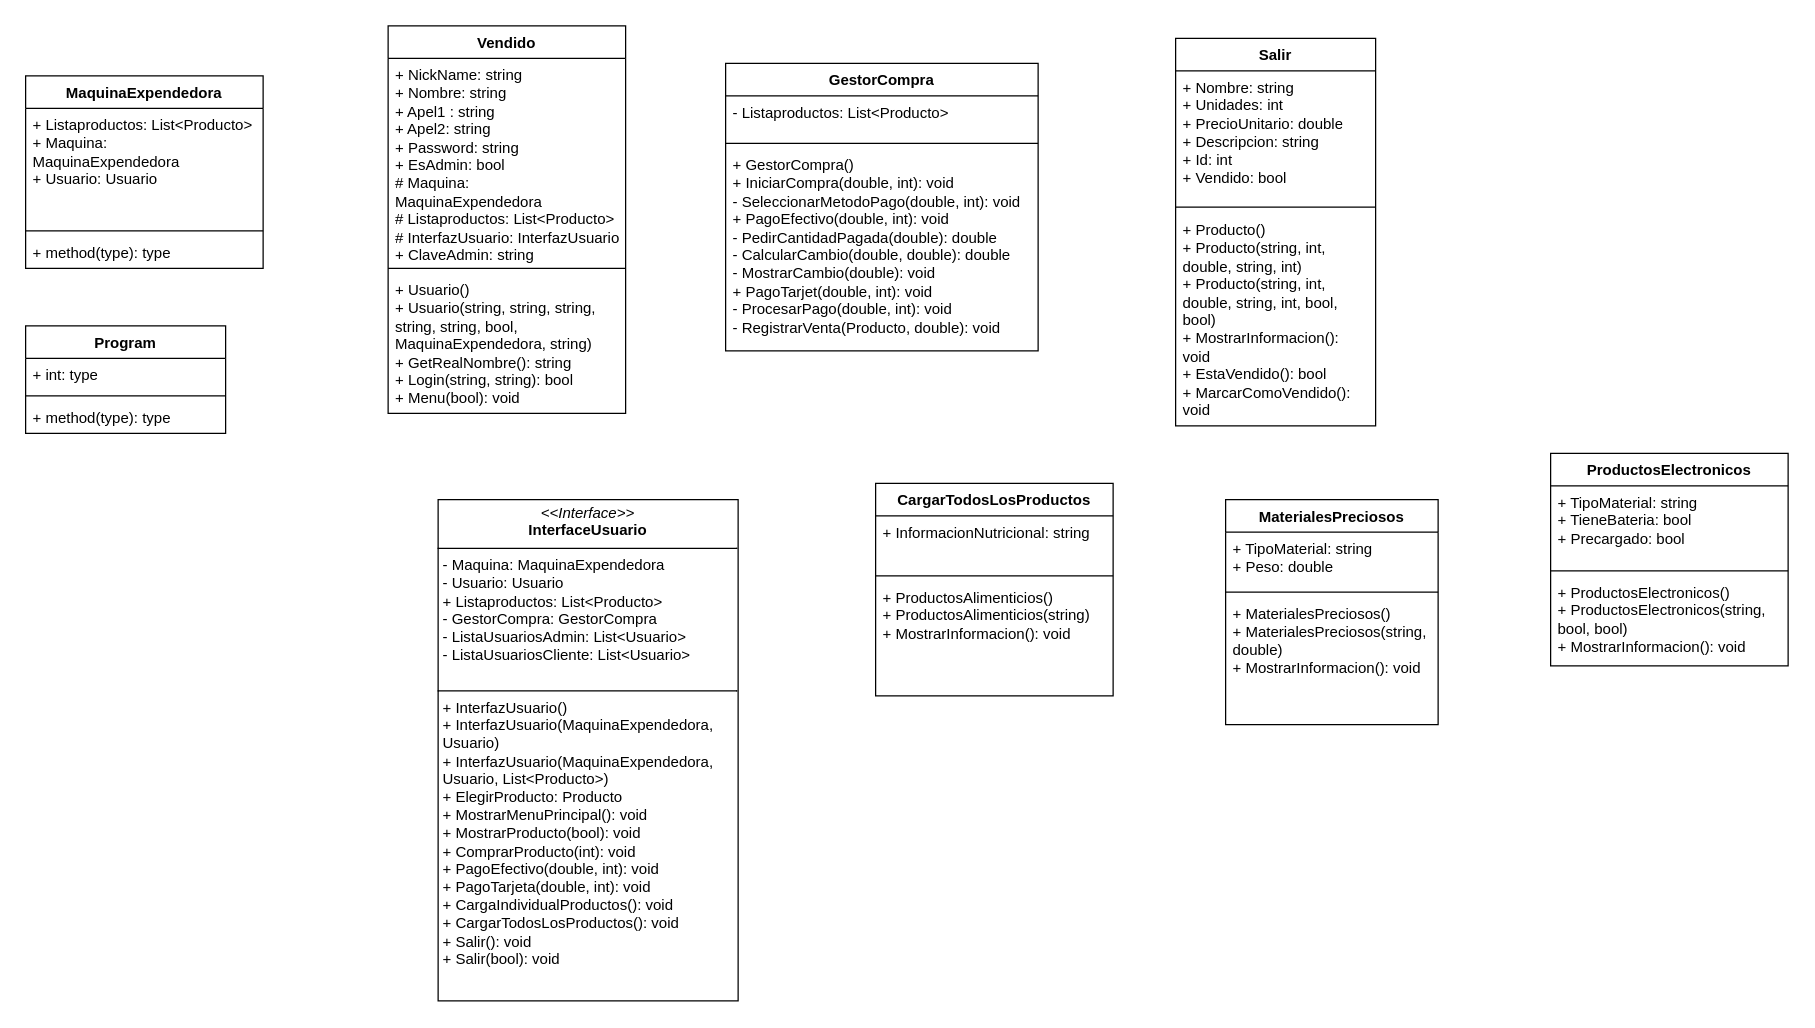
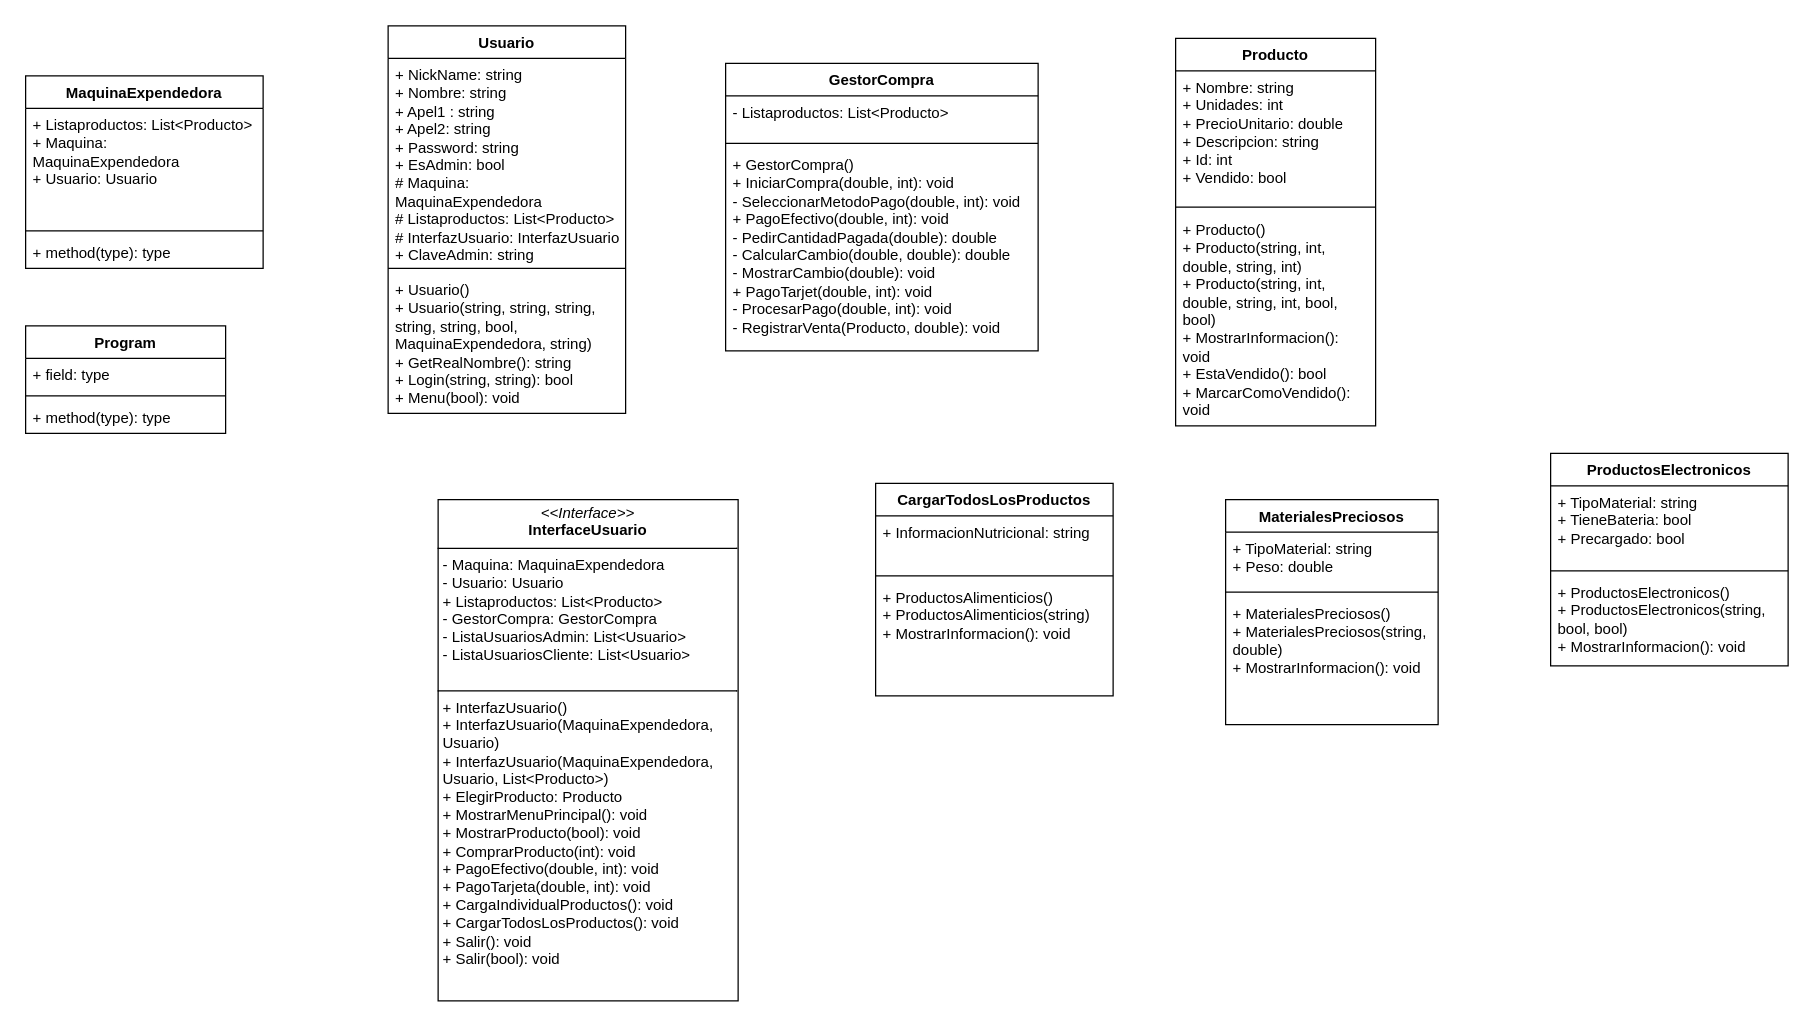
  <mxCell id="0" />
  <mxCell id="1" parent="0" />
- <mxCell id="2" value="Vendido" style="swimlane;fontStyle=1;align=center;verticalAlign=top;childLayout=stackLayout;horizontal=1;startSize=26;horizontalStack=0;resizeParent=1;resizeParentMax=0;resizeLast=0;collapsible=1;marginBottom=0;whiteSpace=wrap;html=1;" vertex="1" parent="1"><mxGeometry x="310" y="20" width="190" height="310" as="geometry" /></mxCell>
+ <mxCell id="2" value="Usuario" style="swimlane;fontStyle=1;align=center;verticalAlign=top;childLayout=stackLayout;horizontal=1;startSize=26;horizontalStack=0;resizeParent=1;resizeParentMax=0;resizeLast=0;collapsible=1;marginBottom=0;whiteSpace=wrap;html=1;" vertex="1" parent="1"><mxGeometry x="310" y="20" width="190" height="310" as="geometry" /></mxCell>
  <mxCell id="3" value="+ NickName: string&amp;nbsp;&lt;div&gt;+ Nombre: string&amp;nbsp;&lt;/div&gt;&lt;div&gt;+ Apel1 : string&lt;/div&gt;&lt;div&gt;+ Apel2: string&amp;nbsp;&lt;/div&gt;&lt;div&gt;+ Password: string&amp;nbsp;&lt;/div&gt;&lt;div&gt;+ EsAdmin: bool&lt;/div&gt;&lt;div&gt;# Maquina: MaquinaExpendedora&lt;/div&gt;&lt;div&gt;# Listaproductos: List&amp;lt;Producto&amp;gt;&lt;/div&gt;&lt;div&gt;# InterfazUsuario: InterfazUsuario&lt;/div&gt;&lt;div&gt;+ ClaveAdmin: string&lt;/div&gt;" style="text;strokeColor=none;fillColor=none;align=left;verticalAlign=top;spacingLeft=4;spacingRight=4;overflow=hidden;rotatable=0;points=[[0,0.5],[1,0.5]];portConstraint=eastwest;whiteSpace=wrap;html=1;" vertex="1" parent="2"><mxGeometry y="26" width="190" height="164" as="geometry" /></mxCell>
  <mxCell id="4" value="" style="line;strokeWidth=1;fillColor=none;align=left;verticalAlign=middle;spacingTop=-1;spacingLeft=3;spacingRight=3;rotatable=0;labelPosition=right;points=[];portConstraint=eastwest;strokeColor=inherit;" vertex="1" parent="2"><mxGeometry y="190" width="190" height="8" as="geometry" /></mxCell>
  <mxCell id="5" value="+ Usuario()&amp;nbsp;&lt;div&gt;+ Usuario(string, string, string, string, string, bool, MaquinaExpendedora, string)&lt;br&gt;&lt;div&gt;+ GetRealNombre(): string&lt;div&gt;+ Login(string, string): bool&lt;/div&gt;&lt;div&gt;+ Menu(bool): void&lt;/div&gt;&lt;/div&gt;&lt;/div&gt;" style="text;strokeColor=none;fillColor=none;align=left;verticalAlign=top;spacingLeft=4;spacingRight=4;overflow=hidden;rotatable=0;points=[[0,0.5],[1,0.5]];portConstraint=eastwest;whiteSpace=wrap;html=1;" vertex="1" parent="2"><mxGeometry y="198" width="190" height="112" as="geometry" /></mxCell>
- <mxCell id="6" value="Salir" style="swimlane;fontStyle=1;align=center;verticalAlign=top;childLayout=stackLayout;horizontal=1;startSize=26;horizontalStack=0;resizeParent=1;resizeParentMax=0;resizeLast=0;collapsible=1;marginBottom=0;whiteSpace=wrap;html=1;" vertex="1" parent="1"><mxGeometry x="940" y="30" width="160" height="310" as="geometry" /></mxCell>
+ <mxCell id="6" value="Producto" style="swimlane;fontStyle=1;align=center;verticalAlign=top;childLayout=stackLayout;horizontal=1;startSize=26;horizontalStack=0;resizeParent=1;resizeParentMax=0;resizeLast=0;collapsible=1;marginBottom=0;whiteSpace=wrap;html=1;" vertex="1" parent="1"><mxGeometry x="940" y="30" width="160" height="310" as="geometry" /></mxCell>
  <mxCell id="7" value="+ Nombre: string&lt;div&gt;+ Unidades: int&lt;/div&gt;&lt;div&gt;+ PrecioUnitario: double&lt;/div&gt;&lt;div&gt;+ Descripcion: string&amp;nbsp;&lt;/div&gt;&lt;div&gt;+ Id: int&lt;/div&gt;&lt;div&gt;+ Vendido: bool&lt;/div&gt;" style="text;strokeColor=none;fillColor=none;align=left;verticalAlign=top;spacingLeft=4;spacingRight=4;overflow=hidden;rotatable=0;points=[[0,0.5],[1,0.5]];portConstraint=eastwest;whiteSpace=wrap;html=1;" vertex="1" parent="6"><mxGeometry y="26" width="160" height="104" as="geometry" /></mxCell>
  <mxCell id="8" value="" style="line;strokeWidth=1;fillColor=none;align=left;verticalAlign=middle;spacingTop=-1;spacingLeft=3;spacingRight=3;rotatable=0;labelPosition=right;points=[];portConstraint=eastwest;strokeColor=inherit;" vertex="1" parent="6"><mxGeometry y="130" width="160" height="10" as="geometry" /></mxCell>
  <mxCell id="9" value="+ Producto()&lt;div&gt;+ Producto(string, int, double, string, int)&lt;/div&gt;&lt;div&gt;+&amp;nbsp;&lt;span style=&quot;background-color: initial;&quot;&gt;Producto(string, int, double, string, int, bool, bool)&lt;/span&gt;&lt;/div&gt;&lt;div&gt;&lt;span style=&quot;background-color: initial;&quot;&gt;+ MostrarInformacion(): void&lt;/span&gt;&lt;/div&gt;&lt;div&gt;&lt;span style=&quot;background-color: initial;&quot;&gt;+ EstaVendido(): bool&amp;nbsp;&lt;/span&gt;&lt;/div&gt;&lt;div&gt;&lt;span style=&quot;background-color: initial;&quot;&gt;+ MarcarComoVendido(): void&lt;/span&gt;&lt;/div&gt;" style="text;strokeColor=none;fillColor=none;align=left;verticalAlign=top;spacingLeft=4;spacingRight=4;overflow=hidden;rotatable=0;points=[[0,0.5],[1,0.5]];portConstraint=eastwest;whiteSpace=wrap;html=1;" vertex="1" parent="6"><mxGeometry y="140" width="160" height="170" as="geometry" /></mxCell>
  <mxCell id="10" value="MaquinaExpendedora" style="swimlane;fontStyle=1;align=center;verticalAlign=top;childLayout=stackLayout;horizontal=1;startSize=26;horizontalStack=0;resizeParent=1;resizeParentMax=0;resizeLast=0;collapsible=1;marginBottom=0;whiteSpace=wrap;html=1;" vertex="1" parent="1"><mxGeometry x="20" y="60" width="190" height="154" as="geometry" /></mxCell>
  <mxCell id="11" value="+ Listaproductos: List&amp;lt;Producto&amp;gt;&lt;div&gt;+ Maquina: MaquinaExpendedora&lt;/div&gt;&lt;div&gt;+ Usuario: Usuario&lt;/div&gt;" style="text;strokeColor=none;fillColor=none;align=left;verticalAlign=top;spacingLeft=4;spacingRight=4;overflow=hidden;rotatable=0;points=[[0,0.5],[1,0.5]];portConstraint=eastwest;whiteSpace=wrap;html=1;" vertex="1" parent="10"><mxGeometry y="26" width="190" height="94" as="geometry" /></mxCell>
  <mxCell id="12" value="" style="line;strokeWidth=1;fillColor=none;align=left;verticalAlign=middle;spacingTop=-1;spacingLeft=3;spacingRight=3;rotatable=0;labelPosition=right;points=[];portConstraint=eastwest;strokeColor=inherit;" vertex="1" parent="10"><mxGeometry y="120" width="190" height="8" as="geometry" /></mxCell>
  <mxCell id="13" value="+ method(type): type" style="text;strokeColor=none;fillColor=none;align=left;verticalAlign=top;spacingLeft=4;spacingRight=4;overflow=hidden;rotatable=0;points=[[0,0.5],[1,0.5]];portConstraint=eastwest;whiteSpace=wrap;html=1;" vertex="1" parent="10"><mxGeometry y="128" width="190" height="26" as="geometry" /></mxCell>
  <mxCell id="14" value="ProductosElectronicos" style="swimlane;fontStyle=1;align=center;verticalAlign=top;childLayout=stackLayout;horizontal=1;startSize=26;horizontalStack=0;resizeParent=1;resizeParentMax=0;resizeLast=0;collapsible=1;marginBottom=0;whiteSpace=wrap;html=1;" vertex="1" parent="1"><mxGeometry x="1240" y="362" width="190" height="170" as="geometry" /></mxCell>
  <mxCell id="15" value="+ TipoMaterial: string&lt;div&gt;+ TieneBateria: bool&lt;/div&gt;&lt;div&gt;+ Precargado: bool&lt;/div&gt;" style="text;strokeColor=none;fillColor=none;align=left;verticalAlign=top;spacingLeft=4;spacingRight=4;overflow=hidden;rotatable=0;points=[[0,0.5],[1,0.5]];portConstraint=eastwest;whiteSpace=wrap;html=1;" vertex="1" parent="14"><mxGeometry y="26" width="190" height="64" as="geometry" /></mxCell>
  <mxCell id="16" value="" style="line;strokeWidth=1;fillColor=none;align=left;verticalAlign=middle;spacingTop=-1;spacingLeft=3;spacingRight=3;rotatable=0;labelPosition=right;points=[];portConstraint=eastwest;strokeColor=inherit;" vertex="1" parent="14"><mxGeometry y="90" width="190" height="8" as="geometry" /></mxCell>
  <mxCell id="17" value="+ ProductosElectronicos()&lt;div&gt;+ ProductosElectronicos(string, bool, bool)&lt;/div&gt;&lt;div&gt;+ MostrarInformacion(): void&lt;/div&gt;" style="text;strokeColor=none;fillColor=none;align=left;verticalAlign=top;spacingLeft=4;spacingRight=4;overflow=hidden;rotatable=0;points=[[0,0.5],[1,0.5]];portConstraint=eastwest;whiteSpace=wrap;html=1;" vertex="1" parent="14"><mxGeometry y="98" width="190" height="72" as="geometry" /></mxCell>
  <mxCell id="18" value="CargarTodosLosProductos" style="swimlane;fontStyle=1;align=center;verticalAlign=top;childLayout=stackLayout;horizontal=1;startSize=26;horizontalStack=0;resizeParent=1;resizeParentMax=0;resizeLast=0;collapsible=1;marginBottom=0;whiteSpace=wrap;html=1;" vertex="1" parent="1"><mxGeometry x="700" y="386" width="190" height="170" as="geometry" /></mxCell>
  <mxCell id="19" value="+ InformacionNutricional: string" style="text;strokeColor=none;fillColor=none;align=left;verticalAlign=top;spacingLeft=4;spacingRight=4;overflow=hidden;rotatable=0;points=[[0,0.5],[1,0.5]];portConstraint=eastwest;whiteSpace=wrap;html=1;" vertex="1" parent="18"><mxGeometry y="26" width="190" height="44" as="geometry" /></mxCell>
  <mxCell id="20" value="" style="line;strokeWidth=1;fillColor=none;align=left;verticalAlign=middle;spacingTop=-1;spacingLeft=3;spacingRight=3;rotatable=0;labelPosition=right;points=[];portConstraint=eastwest;strokeColor=inherit;" vertex="1" parent="18"><mxGeometry y="70" width="190" height="8" as="geometry" /></mxCell>
  <mxCell id="21" value="+ ProductosAlimenticios()&lt;div&gt;+ ProductosAlimenticios(string)&lt;/div&gt;&lt;div&gt;+ MostrarInformacion(): void&lt;/div&gt;" style="text;strokeColor=none;fillColor=none;align=left;verticalAlign=top;spacingLeft=4;spacingRight=4;overflow=hidden;rotatable=0;points=[[0,0.5],[1,0.5]];portConstraint=eastwest;whiteSpace=wrap;html=1;" vertex="1" parent="18"><mxGeometry y="78" width="190" height="92" as="geometry" /></mxCell>
  <mxCell id="22" value="MaterialesPreciosos" style="swimlane;fontStyle=1;align=center;verticalAlign=top;childLayout=stackLayout;horizontal=1;startSize=26;horizontalStack=0;resizeParent=1;resizeParentMax=0;resizeLast=0;collapsible=1;marginBottom=0;whiteSpace=wrap;html=1;" vertex="1" parent="1"><mxGeometry x="980" y="399" width="170" height="180" as="geometry" /></mxCell>
  <mxCell id="23" value="+ TipoMaterial: string&lt;div&gt;+ Peso: double&lt;/div&gt;" style="text;strokeColor=none;fillColor=none;align=left;verticalAlign=top;spacingLeft=4;spacingRight=4;overflow=hidden;rotatable=0;points=[[0,0.5],[1,0.5]];portConstraint=eastwest;whiteSpace=wrap;html=1;" vertex="1" parent="22"><mxGeometry y="26" width="170" height="44" as="geometry" /></mxCell>
  <mxCell id="24" value="" style="line;strokeWidth=1;fillColor=none;align=left;verticalAlign=middle;spacingTop=-1;spacingLeft=3;spacingRight=3;rotatable=0;labelPosition=right;points=[];portConstraint=eastwest;strokeColor=inherit;" vertex="1" parent="22"><mxGeometry y="70" width="170" height="8" as="geometry" /></mxCell>
  <mxCell id="25" value="+ MaterialesPreciosos()&lt;div&gt;+ MaterialesPreciosos(string, double)&amp;nbsp;&lt;/div&gt;&lt;div&gt;+ MostrarInformacion(): void&lt;/div&gt;" style="text;strokeColor=none;fillColor=none;align=left;verticalAlign=top;spacingLeft=4;spacingRight=4;overflow=hidden;rotatable=0;points=[[0,0.5],[1,0.5]];portConstraint=eastwest;whiteSpace=wrap;html=1;" vertex="1" parent="22"><mxGeometry y="78" width="170" height="102" as="geometry" /></mxCell>
  <mxCell id="26" value="GestorCompra" style="swimlane;fontStyle=1;align=center;verticalAlign=top;childLayout=stackLayout;horizontal=1;startSize=26;horizontalStack=0;resizeParent=1;resizeParentMax=0;resizeLast=0;collapsible=1;marginBottom=0;whiteSpace=wrap;html=1;" vertex="1" parent="1"><mxGeometry x="580" y="50" width="250" height="230" as="geometry" /></mxCell>
  <mxCell id="27" value="- Listaproductos: List&amp;lt;Producto&amp;gt;&amp;nbsp;&lt;div&gt;&lt;br&gt;&lt;/div&gt;" style="text;strokeColor=none;fillColor=none;align=left;verticalAlign=top;spacingLeft=4;spacingRight=4;overflow=hidden;rotatable=0;points=[[0,0.5],[1,0.5]];portConstraint=eastwest;whiteSpace=wrap;html=1;" vertex="1" parent="26"><mxGeometry y="26" width="250" height="34" as="geometry" /></mxCell>
  <mxCell id="28" value="" style="line;strokeWidth=1;fillColor=none;align=left;verticalAlign=middle;spacingTop=-1;spacingLeft=3;spacingRight=3;rotatable=0;labelPosition=right;points=[];portConstraint=eastwest;strokeColor=inherit;" vertex="1" parent="26"><mxGeometry y="60" width="250" height="8" as="geometry" /></mxCell>
  <mxCell id="29" value="+ GestorCompra()&lt;div&gt;+ IniciarCompra(double, int): void&lt;/div&gt;&lt;div&gt;- SeleccionarMetodoPago(double, int): void&lt;/div&gt;&lt;div&gt;+ PagoEfectivo(double, int): void&lt;/div&gt;&lt;div&gt;- PedirCantidadPagada(double): double&lt;/div&gt;&lt;div&gt;- CalcularCambio(double, double): double&amp;nbsp;&lt;/div&gt;&lt;div&gt;- MostrarCambio(double): void&amp;nbsp;&lt;/div&gt;&lt;div&gt;+ PagoTarjet(double, int): void&amp;nbsp;&lt;/div&gt;&lt;div&gt;- ProcesarPago(double, int): void&lt;/div&gt;&lt;div&gt;- RegistrarVenta(Producto, double): void&lt;/div&gt;" style="text;strokeColor=none;fillColor=none;align=left;verticalAlign=top;spacingLeft=4;spacingRight=4;overflow=hidden;rotatable=0;points=[[0,0.5],[1,0.5]];portConstraint=eastwest;whiteSpace=wrap;html=1;" vertex="1" parent="26"><mxGeometry y="68" width="250" height="162" as="geometry" /></mxCell>
  <mxCell id="30" value="&lt;p style=&quot;margin:0px;margin-top:4px;text-align:center;&quot;&gt;&lt;i&gt;&amp;lt;&amp;lt;Interface&amp;gt;&amp;gt;&lt;/i&gt;&lt;br&gt;&lt;b&gt;InterfaceUsuario&lt;/b&gt;&lt;/p&gt;&lt;hr size=&quot;1&quot; style=&quot;border-style:solid;&quot;&gt;&lt;p style=&quot;margin:0px;margin-left:4px;&quot;&gt;- Maquina: MaquinaExpendedora&lt;br&gt;- Usuario: Usuario&lt;/p&gt;&lt;p style=&quot;margin:0px;margin-left:4px;&quot;&gt;+ Listaproductos: List&amp;lt;Producto&amp;gt;&lt;/p&gt;&lt;p style=&quot;margin:0px;margin-left:4px;&quot;&gt;- GestorCompra: GestorCompra&lt;/p&gt;&lt;p style=&quot;margin:0px;margin-left:4px;&quot;&gt;- ListaUsuariosAdmin: List&amp;lt;Usuario&amp;gt;&lt;/p&gt;&lt;p style=&quot;margin:0px;margin-left:4px;&quot;&gt;- ListaUsuariosCliente: List&amp;lt;Usuario&amp;gt;&lt;/p&gt;&lt;p style=&quot;margin:0px;margin-left:4px;&quot;&gt;&lt;br&gt;&lt;/p&gt;&lt;hr size=&quot;1&quot; style=&quot;border-style:solid;&quot;&gt;&lt;p style=&quot;margin:0px;margin-left:4px;&quot;&gt;+ InterfazUsuario()&lt;br&gt;+ InterfazUsuario(MaquinaExpendedora, Usuario)&lt;/p&gt;&lt;p style=&quot;margin:0px;margin-left:4px;&quot;&gt;+ InterfazUsuario(MaquinaExpendedora, Usuario, List&amp;lt;Producto&amp;gt;)&lt;/p&gt;&lt;p style=&quot;margin:0px;margin-left:4px;&quot;&gt;+ ElegirProducto: Producto&lt;/p&gt;&lt;p style=&quot;margin:0px;margin-left:4px;&quot;&gt;+ MostrarMenuPrincipal(): void&lt;/p&gt;&lt;p style=&quot;margin:0px;margin-left:4px;&quot;&gt;+ MostrarProducto(bool): void&lt;/p&gt;&lt;p style=&quot;margin:0px;margin-left:4px;&quot;&gt;+ ComprarProducto(int): void&lt;/p&gt;&lt;p style=&quot;margin:0px;margin-left:4px;&quot;&gt;+ PagoEfectivo(double, int): void&lt;/p&gt;&lt;p style=&quot;margin:0px;margin-left:4px;&quot;&gt;+ PagoTarjeta(double, int): void&lt;/p&gt;&lt;p style=&quot;margin:0px;margin-left:4px;&quot;&gt;+ CargaIndividualProductos(): void&lt;/p&gt;&lt;p style=&quot;margin:0px;margin-left:4px;&quot;&gt;+ CargarTodosLosProductos(): void&lt;/p&gt;&lt;p style=&quot;margin:0px;margin-left:4px;&quot;&gt;+ Salir(): void&lt;/p&gt;&lt;p style=&quot;margin:0px;margin-left:4px;&quot;&gt;+ Salir(bool): void&lt;/p&gt;" style="verticalAlign=top;align=left;overflow=fill;html=1;whiteSpace=wrap;" vertex="1" parent="1"><mxGeometry x="350" y="399" width="240" height="401" as="geometry" /></mxCell>
  <mxCell id="31" value="Program" style="swimlane;fontStyle=1;align=center;verticalAlign=top;childLayout=stackLayout;horizontal=1;startSize=26;horizontalStack=0;resizeParent=1;resizeParentMax=0;resizeLast=0;collapsible=1;marginBottom=0;whiteSpace=wrap;html=1;" vertex="1" parent="1"><mxGeometry x="20" y="260" width="160" height="86" as="geometry" /></mxCell>
- <mxCell id="32" value="+ int: type" style="text;strokeColor=none;fillColor=none;align=left;verticalAlign=top;spacingLeft=4;spacingRight=4;overflow=hidden;rotatable=0;points=[[0,0.5],[1,0.5]];portConstraint=eastwest;whiteSpace=wrap;html=1;" vertex="1" parent="31"><mxGeometry y="26" width="160" height="26" as="geometry" /></mxCell>
+ <mxCell id="32" value="+ field: type" style="text;strokeColor=none;fillColor=none;align=left;verticalAlign=top;spacingLeft=4;spacingRight=4;overflow=hidden;rotatable=0;points=[[0,0.5],[1,0.5]];portConstraint=eastwest;whiteSpace=wrap;html=1;" vertex="1" parent="31"><mxGeometry y="26" width="160" height="26" as="geometry" /></mxCell>
  <mxCell id="33" value="" style="line;strokeWidth=1;fillColor=none;align=left;verticalAlign=middle;spacingTop=-1;spacingLeft=3;spacingRight=3;rotatable=0;labelPosition=right;points=[];portConstraint=eastwest;strokeColor=inherit;" vertex="1" parent="31"><mxGeometry y="52" width="160" height="8" as="geometry" /></mxCell>
  <mxCell id="34" value="+ method(type): type" style="text;strokeColor=none;fillColor=none;align=left;verticalAlign=top;spacingLeft=4;spacingRight=4;overflow=hidden;rotatable=0;points=[[0,0.5],[1,0.5]];portConstraint=eastwest;whiteSpace=wrap;html=1;" vertex="1" parent="31"><mxGeometry y="60" width="160" height="26" as="geometry" /></mxCell>
